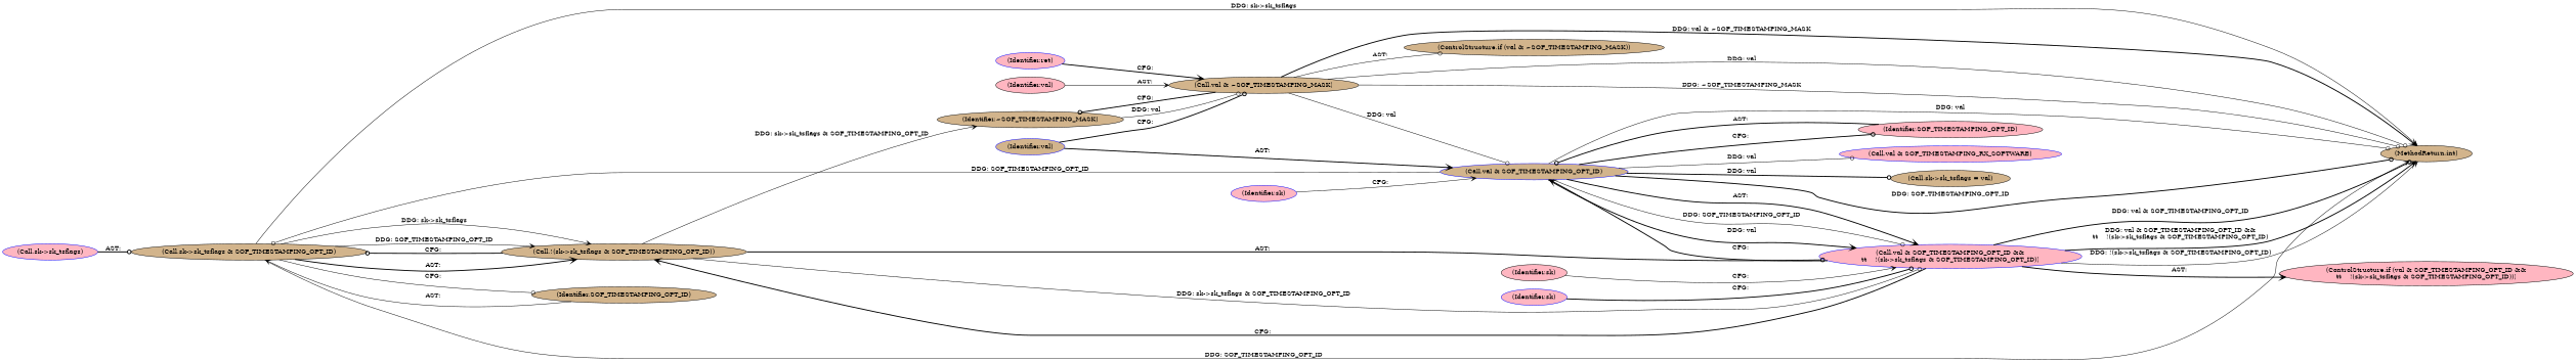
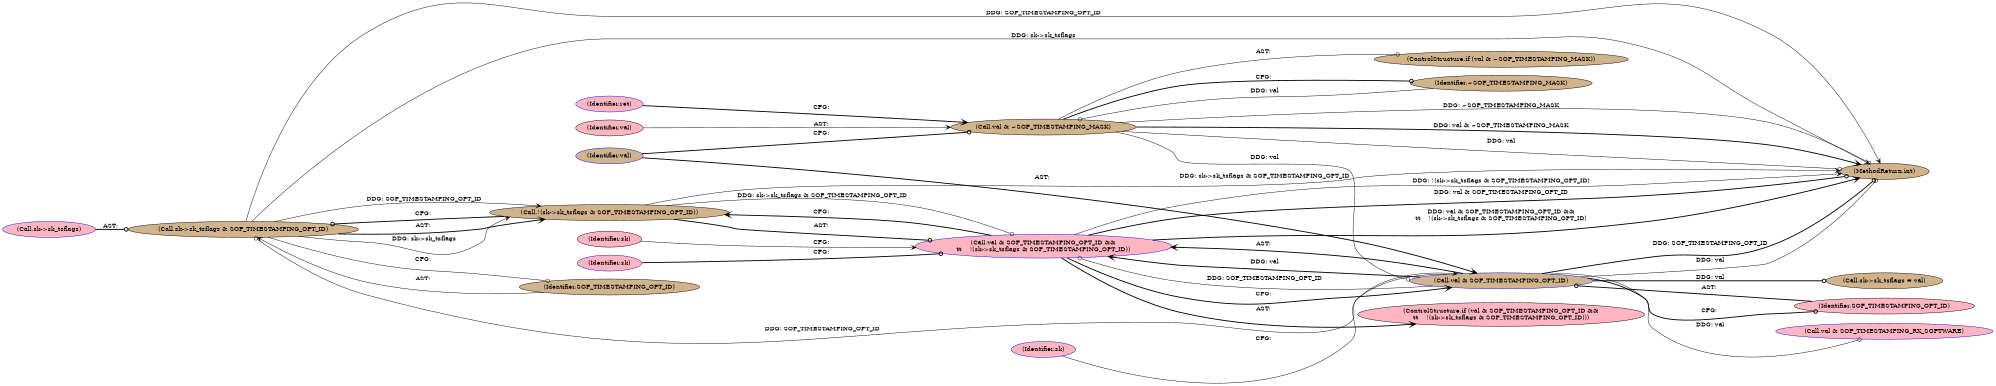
  digraph {
    rankdir=LR
    node [color=black fillcolor=tan style=filled]
    edge [arrowhead=odot style=bold]
    n1 [label="(Call,sk->sk_tsflags & SOF_TIMESTAMPING_OPT_ID)"]
    n2 [label="(Call,!(sk->sk_tsflags & SOF_TIMESTAMPING_OPT_ID))"]
    n3 [label="(MethodReturn,int)"]
    n4 [label="(Identifier,SOF_TIMESTAMPING_OPT_ID)"]
    n5 [color=blue fillcolor=lightpink label="(Call,val & SOF_TIMESTAMPING_OPT_ID &&\n\t\t    !(sk->sk_tsflags & SOF_TIMESTAMPING_OPT_ID))"]
    n6 [color=blue label="(Call,val & SOF_TIMESTAMPING_OPT_ID)"]
    n7 [fillcolor=lightpink label="(Identifier,SOF_TIMESTAMPING_OPT_ID)"]
    n8 [color=blue fillcolor=lightpink label="(Call,val & SOF_TIMESTAMPING_RX_SOFTWARE)"]
    n9 [label="(Call,sk->sk_tsflags = val)"]
    n10 [fillcolor=lightpink label="(ControlStructure,if (val & SOF_TIMESTAMPING_OPT_ID &&\n\t\t    !(sk->sk_tsflags & SOF_TIMESTAMPING_OPT_ID)))"]
    n11 [label="(Call,val & ~SOF_TIMESTAMPING_MASK)"]
    n12 [label="(ControlStructure,if (val & ~SOF_TIMESTAMPING_MASK))"]
    n13 [label="(Identifier,~SOF_TIMESTAMPING_MASK)"]
    n14 [color=blue fillcolor=lightpink label="(Identifier,sk)"]
    n15 [color=blue label="(Identifier,val)"]
    n16 [color=blue fillcolor=lightpink label="(Identifier,ret)"]
    n17 [fillcolor=lightpink label="(Identifier,sk)"]
    n18 [color=blue fillcolor=lightpink label="(Call,sk->sk_tsflags)"]
    n19 [color=blue fillcolor=lightpink label="(Identifier,sk)"]
    n20 [fillcolor=lightpink label="(Identifier,val)"]
    n1 -> n2 [arrowhead=vee label="AST: "]
    n1 -> n2 [arrowhead=vee label="DDG: sk->sk_tsflags" style=solid]
    n1 -> n2 [arrowhead=vee label="DDG: SOF_TIMESTAMPING_OPT_ID" style=solid]
    n1 -> n3 [arrowhead=vee label="DDG: SOF_TIMESTAMPING_OPT_ID" style=solid]
    n1 -> n3 [arrowhead=vee label="DDG: sk->sk_tsflags" style=solid]
    n1 -> n4 [label="CFG: " style=solid]
    n2 -> n1 [label="CFG: "]
-   n2 -> n13 [arrowhead=vee label="DDG: sk->sk_tsflags & SOF_TIMESTAMPING_OPT_ID" style=solid]
+   n2 -> n3 [arrowhead=vee label="DDG: sk->sk_tsflags & SOF_TIMESTAMPING_OPT_ID" style=solid]
    n2 -> n5 [label="AST: "]
    n2 -> n5 [label="DDG: sk->sk_tsflags & SOF_TIMESTAMPING_OPT_ID" style=solid]
    n4 -> n1 [arrowhead=vee label="AST: " style=solid]
    n5 -> n2 [arrowhead=vee label="CFG: "]
    n5 -> n3 [arrowhead=vee label="DDG: !(sk->sk_tsflags & SOF_TIMESTAMPING_OPT_ID)" style=solid]
    n5 -> n3 [label="DDG: val & SOF_TIMESTAMPING_OPT_ID"]
    n5 -> n3 [arrowhead=vee label="DDG: val & SOF_TIMESTAMPING_OPT_ID &&\n\t\t    !(sk->sk_tsflags & SOF_TIMESTAMPING_OPT_ID)"]
    n5 -> n6 [arrowhead=vee label="CFG: "]
    n5 -> n10 [arrowhead=vee label="AST: "]
    n6 -> n1 [label="DDG: SOF_TIMESTAMPING_OPT_ID" style=solid]
    n6 -> n3 [label="DDG: val" style=solid]
    n6 -> n3 [label="DDG: SOF_TIMESTAMPING_OPT_ID"]
    n6 -> n5 [arrowhead=vee label="AST: "]
    n6 -> n5 [arrowhead=vee label="DDG: val"]
    n6 -> n5 [label="DDG: SOF_TIMESTAMPING_OPT_ID" style=solid]
    n6 -> n7 [label="CFG: "]
    n6 -> n8 [label="DDG: val" style=solid]
    n6 -> n9 [label="DDG: val"]
    n7 -> n6 [label="AST: "]
    n11 -> n3 [label="DDG: ~SOF_TIMESTAMPING_MASK" style=solid]
    n11 -> n3 [arrowhead=vee label="DDG: val & ~SOF_TIMESTAMPING_MASK"]
    n11 -> n3 [label="DDG: val" style=solid]
    n11 -> n6 [label="DDG: val" style=solid]
    n11 -> n12 [label="AST: " style=solid]
    n11 -> n13 [label="CFG: "]
    n13 -> n11 [label="DDG: val" style=solid]
    n14 -> n6 [arrowhead=vee label="CFG: " style=solid]
    n15 -> n6 [arrowhead=vee label="AST: "]
    n15 -> n11 [label="CFG: "]
    n16 -> n11 [arrowhead=vee label="CFG: "]
    n17 -> n5 [arrowhead=vee label="CFG: " style=solid]
    n18 -> n1 [label="AST: "]
    n19 -> n5 [label="CFG: "]
    n20 -> n11 [arrowhead=vee label="AST: " style=solid]
  }
